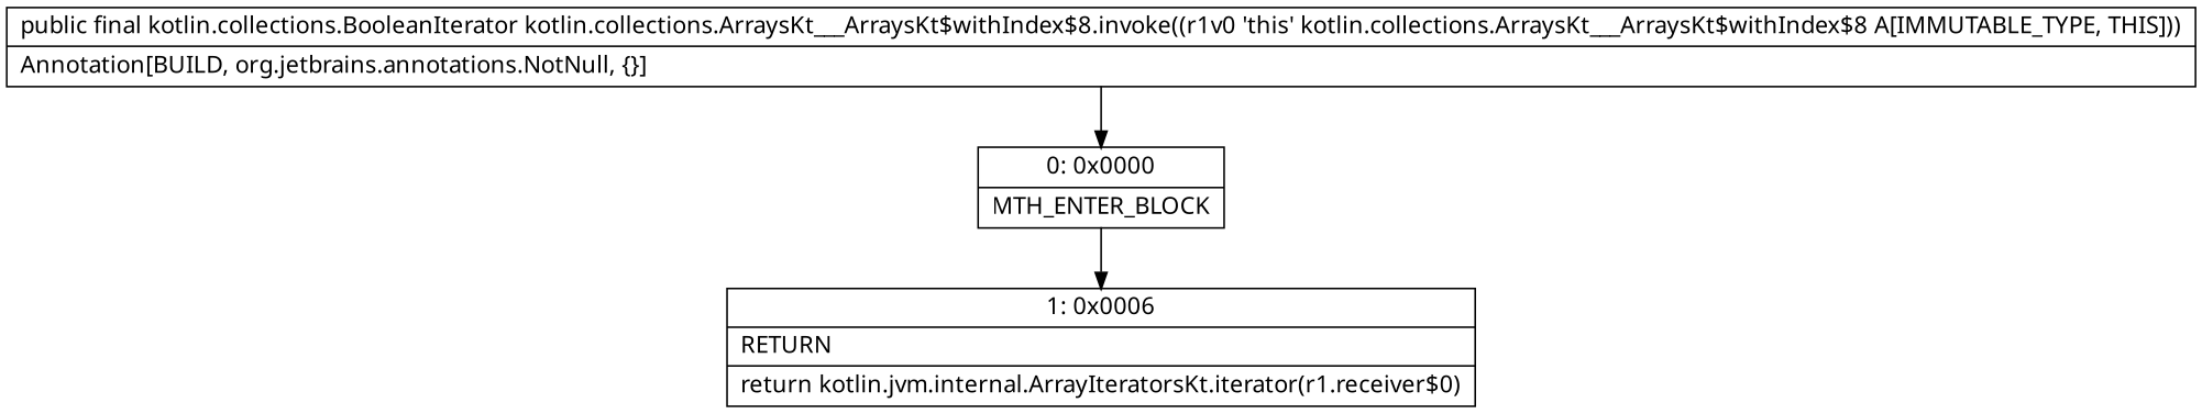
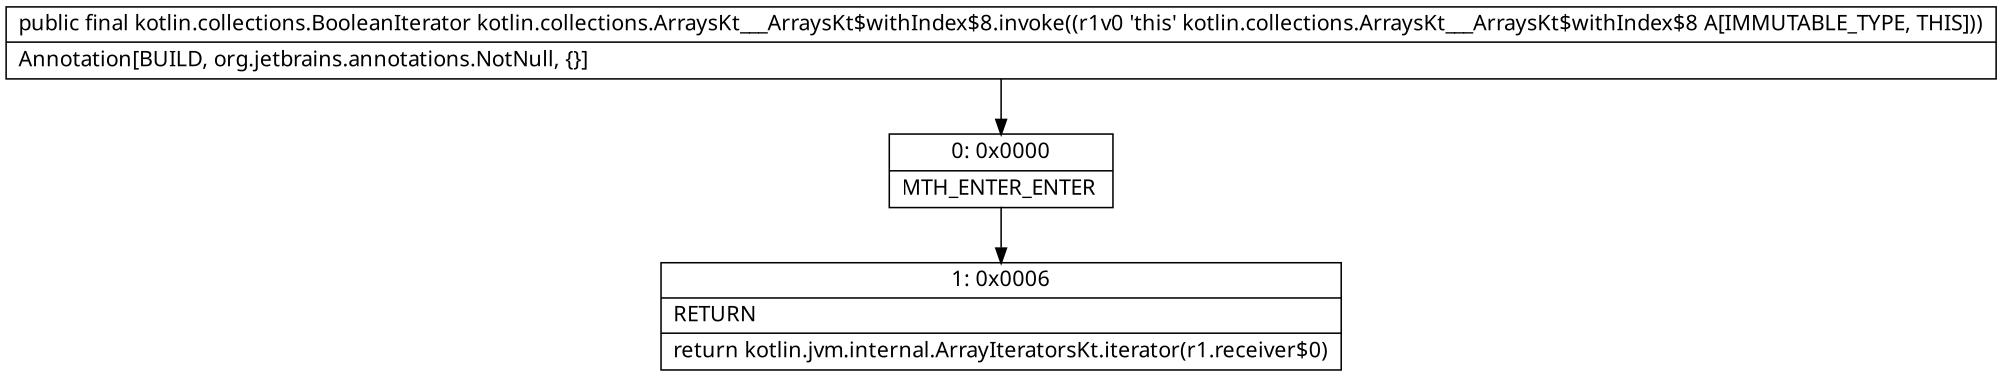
  digraph {
    fontname="Noto Sans"
    node [shape=record fontname="Noto Sans"]
    edge [fontname="Noto Sans"]
-   n1 [label="{0\:\ 0x0000|MTH_ENTER_BLOCK\l}"]
+   n1 [label="{0\:\ 0x0000|MTH_ENTER_ENTER\l}"]
    n2 [label="{1\:\ 0x0006|RETURN\l|return kotlin.jvm.internal.ArrayIteratorsKt.iterator(r1.receiver$0)\l}"]
    n3 [label="{public final kotlin.collections.BooleanIterator kotlin.collections.ArraysKt___ArraysKt$withIndex$8.invoke((r1v0 'this' kotlin.collections.ArraysKt___ArraysKt$withIndex$8 A[IMMUTABLE_TYPE, THIS]))  | Annotation[BUILD, org.jetbrains.annotations.NotNull, \{\}]\l}"]
    n1 -> n2
    n3 -> n1
  }
